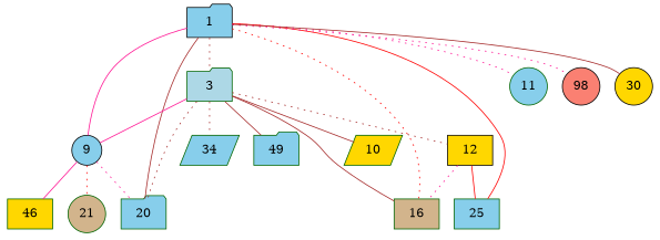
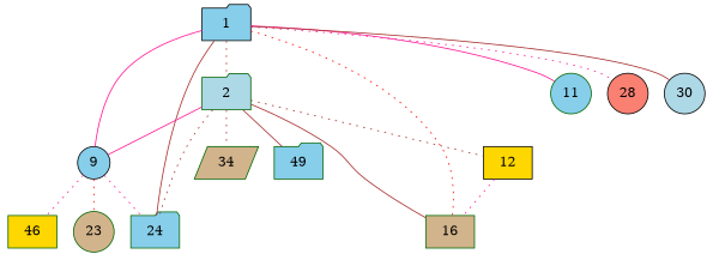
  graph {
    node [color=darkgreen fillcolor=skyblue shape=circle style=filled]
    edge [color=brown style=dotted]
    1 [color=black shape=folder super="+2"]
-   3 [fillcolor=lightblue shape=folder super="+43+47+4+19+5+40+50+17+32"]
+   3 [fillcolor=lightblue shape=folder super="+43+47+4+19+5+40+50+17+32" label=2]
    9 [color=black super="+33+22+18+42+31+41"]
    11
    16 [fillcolor=tan shape=box super="+39"]
-   24 [shape=folder super="+45" label=20]
-   25 [shape=box super="+26+44"]
-   28 [color=black fillcolor=salmon label=98]
-   30 [color=black fillcolor=gold]
-   10 [fillcolor=gold shape=parallelogram super="+38"]
+   24 [shape=folder super="+45"]
+   28 [color=black fillcolor=salmon]
+   30 [color=black fillcolor=lightblue]
    12 [color=black fillcolor=gold shape=box super="+15+13"]
-   34 [shape=parallelogram]
+   34 [fillcolor=tan shape=parallelogram]
    49 [shape=folder]
-   23 [fillcolor=tan label=21]
+   23 [fillcolor=tan]
    46 [fillcolor=gold shape=box]
    1 -- 3 [weight=6]
    1 -- 9 [color=deeppink style=solid weight=4]
-   1 -- 11 [color=deeppink]
+   1 -- 11 [color=deeppink style=solid]
    1 -- 16 [color=red]
    1 -- 24 [style=solid]
-   1 -- 25 [color=red style=solid]
    1 -- 28 [color=deeppink]
    1 -- 30 [style=solid]
    3 -- 9 [color=deeppink style=solid weight=3]
    3 -- 16 [style=solid]
    3 -- 24
-   3 -- 10 [style=solid]
    3 -- 12
    3 -- 34
    3 -- 49 [style=solid]
    9 -- 24 [color=deeppink]
    9 -- 23 [color=red]
-   9 -- 46 [color=deeppink style=solid]
+   9 -- 46 [color=deeppink]
    12 -- 16 [color=deeppink]
-   12 -- 25 [color=red style=solid weight=2]
  }
